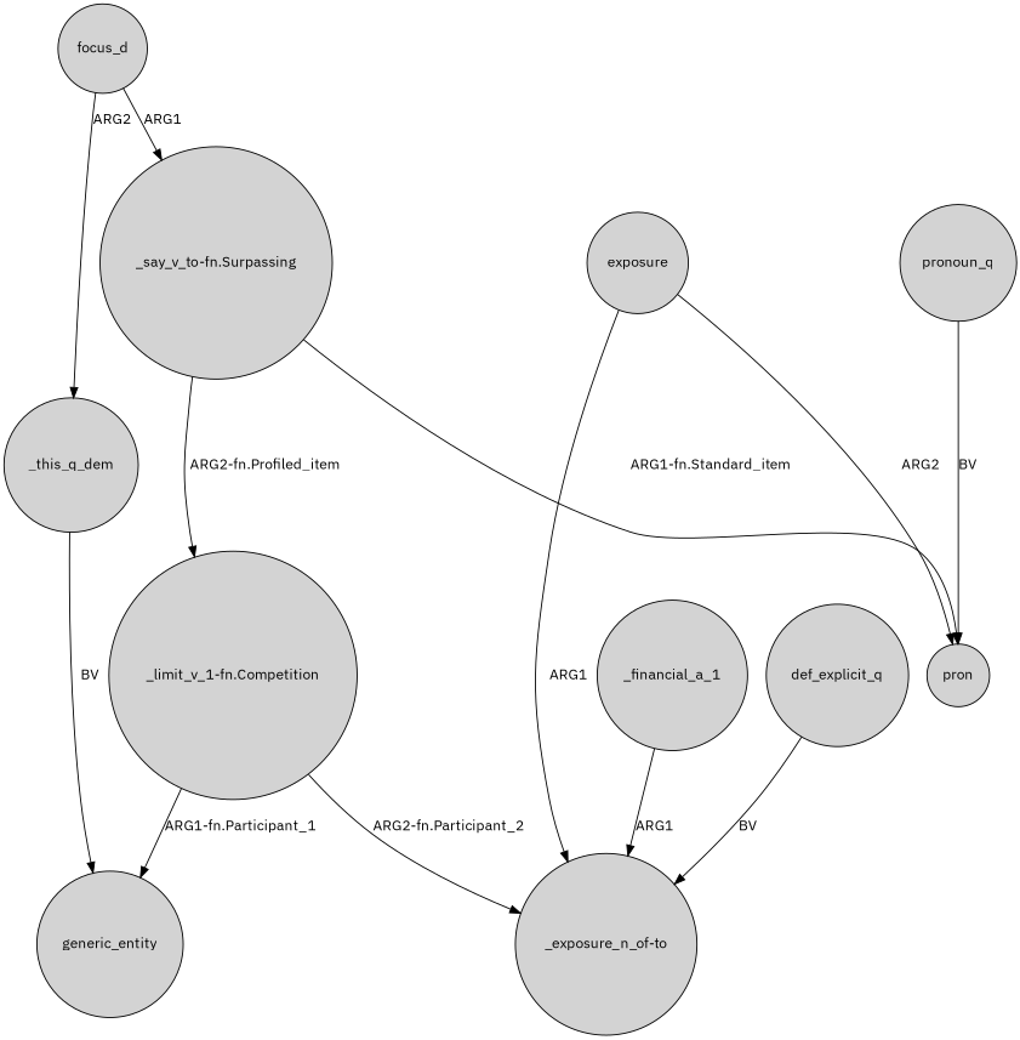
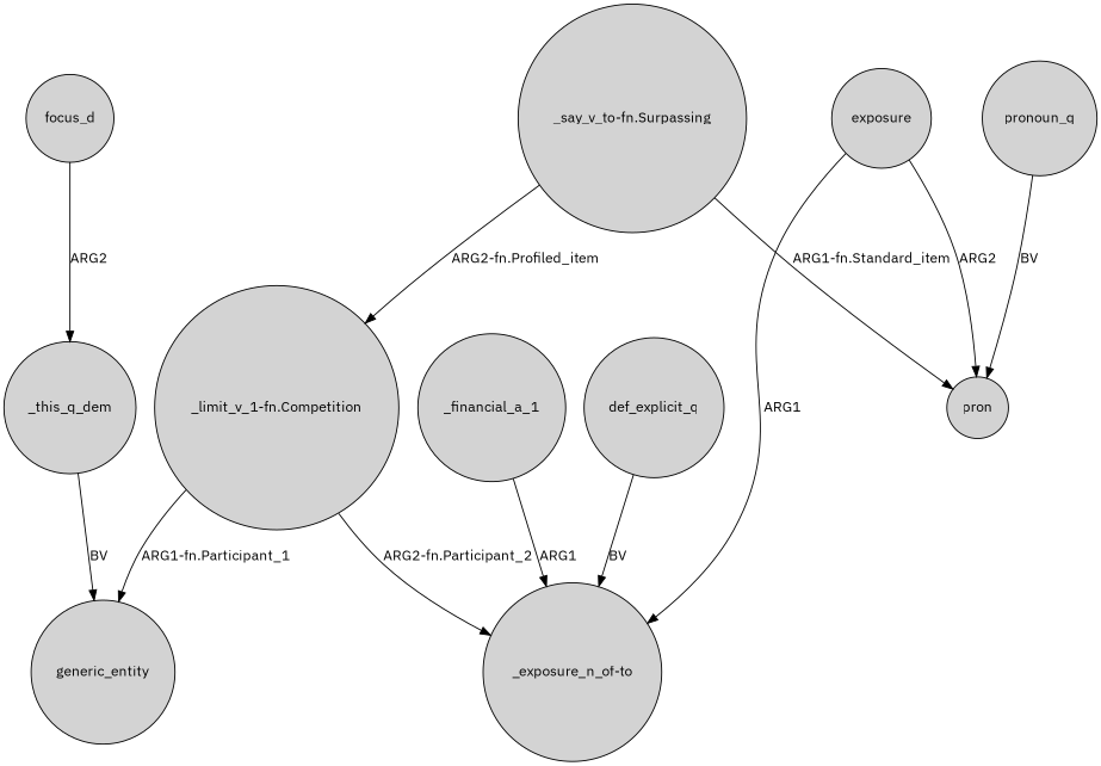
  digraph {
    fontname="IBM Plex Sans"
    node [fontname="IBM Plex Sans" shape=circle style=filled]
    edge [fontname="IBM Plex Sans"]
    "_limit_v_1-fn.Competition"
    generic_entity
    "_exposure_n_of-to"
    _financial_a_1
    focus_d
    "_say_v_to-fn.Surpassing"
    _this_q_dem
    pron
    def_explicit_q
    n10 [label=exposure]
    pronoun_q
    "_limit_v_1-fn.Competition" -> generic_entity [label="ARG1-fn.Participant_1"]
    "_limit_v_1-fn.Competition" -> "_exposure_n_of-to" [label="ARG2-fn.Participant_2"]
    _financial_a_1 -> "_exposure_n_of-to" [label=ARG1]
-   focus_d -> "_say_v_to-fn.Surpassing" [label=ARG1]
    focus_d -> _this_q_dem [label=ARG2]
    "_say_v_to-fn.Surpassing" -> "_limit_v_1-fn.Competition" [label="ARG2-fn.Profiled_item"]
    "_say_v_to-fn.Surpassing" -> pron [label="ARG1-fn.Standard_item"]
    _this_q_dem -> generic_entity [label=BV]
    def_explicit_q -> "_exposure_n_of-to" [label=BV]
    n10 -> "_exposure_n_of-to" [label=ARG1]
    n10 -> pron [label=ARG2]
    pronoun_q -> pron [label=BV]
  }
